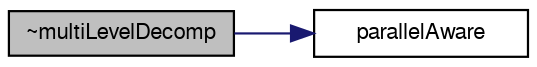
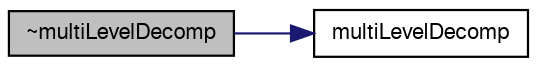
  digraph {
    rankdir=LR
    node [color=black fontname=FreeSans fontsize=10 shape=record]
    n1 [fillcolor=grey75 fontcolor=black height=0.2 label="~multiLevelDecomp" style=filled width=0.4]
-   n2 [height=0.2 label=parallelAware width=0.4]
+   n2 [height=0.2 label=multiLevelDecomp width=0.4]
    n1 -> n2 [color=midnightblue fontname=FreeSans fontsize=10 labelfontname=FreeSans labelfontsize=10 style=solid]
  }
